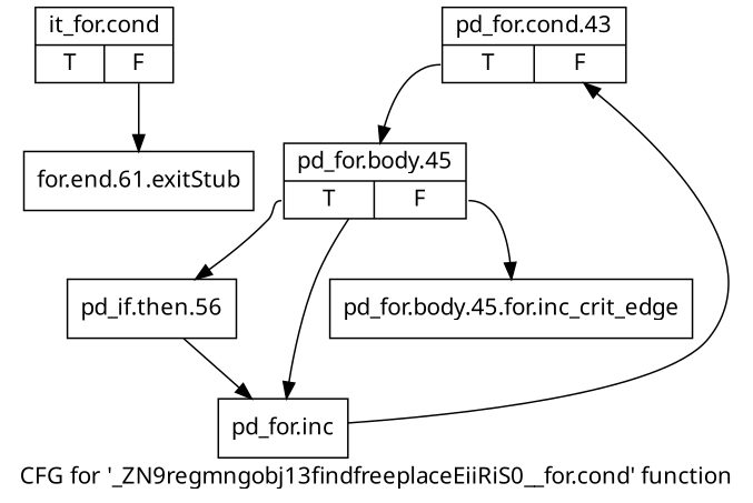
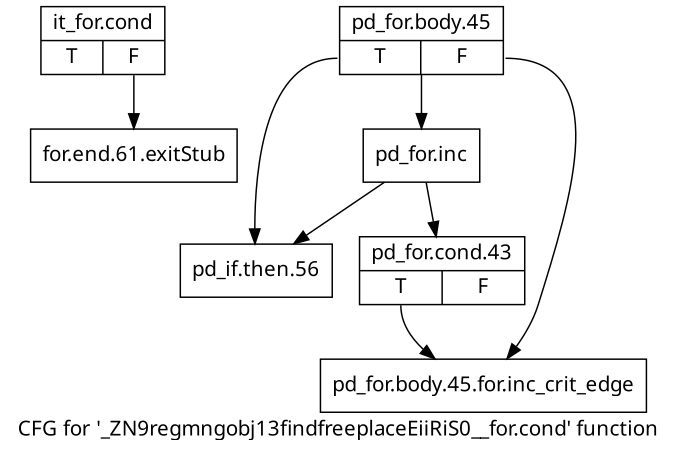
  digraph {
    fontname="Noto Sans"
    label="CFG for '_ZN9regmngobj13findfreeplaceEiiRiS0__for.cond' function"
    node [fontname="Noto Sans" shape=record]
    edge [fontname="Noto Sans"]
    n1 [label="{it_for.cond|{<s0>T|<s1>F}}"]
    n2 [label="{for.end.61.exitStub}"]
    n3 [label="{pd_for.cond.43|{<s0>T|<s1>F}}"]
    n4 [label="{pd_for.body.45|{<s0>T|<s1>F}}"]
    n5 [label="{pd_if.then.56}"]
    n6 [label="{pd_for.body.45.for.inc_crit_edge}"]
    n7 [label="{pd_for.inc}"]
    n1 -> n2 [tailport=s1]
-   n3 -> n4 [tailport=s0]
+   n3 -> n6 [tailport=s0]
    n4 -> n5 [tailport=s0]
    n4 -> n6 [tailport=s1]
    n4 -> n7
-   n5 -> n7
+   n7 -> n5
    n7 -> n3
  }
